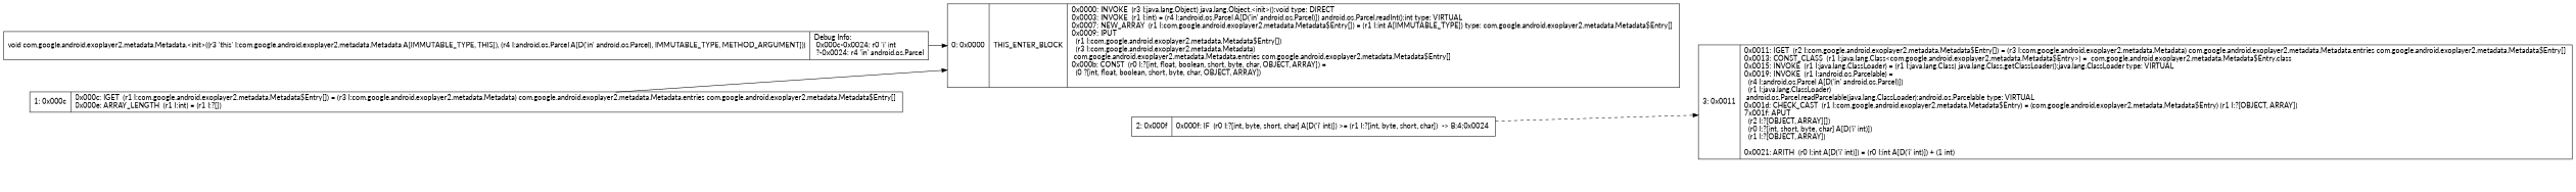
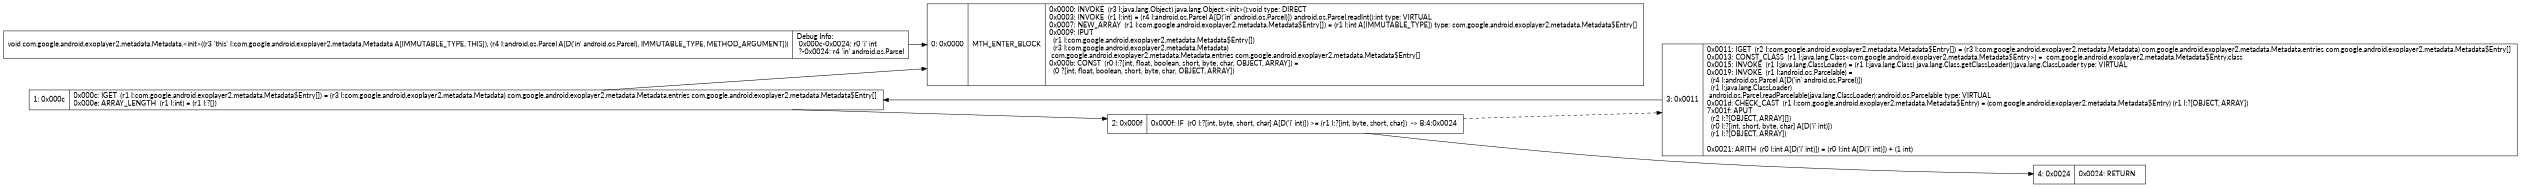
  digraph {
    fontname=Lato
    rankdir=LR
    node [fontname=Lato shape=record]
    edge [fontname=Lato]
-   n1 [label="{0\:\ 0x0000|THIS_ENTER_BLOCK\l|0x0000: INVOKE  (r3 I:java.lang.Object) java.lang.Object.\<init\>():void type: DIRECT \l0x0003: INVOKE  (r1 I:int) = (r4 I:android.os.Parcel A[D('in' android.os.Parcel)]) android.os.Parcel.readInt():int type: VIRTUAL \l0x0007: NEW_ARRAY  (r1 I:com.google.android.exoplayer2.metadata.Metadata$Entry[]) = (r1 I:int A[IMMUTABLE_TYPE]) type: com.google.android.exoplayer2.metadata.Metadata$Entry[] \l0x0009: IPUT  \l  (r1 I:com.google.android.exoplayer2.metadata.Metadata$Entry[])\l  (r3 I:com.google.android.exoplayer2.metadata.Metadata)\l com.google.android.exoplayer2.metadata.Metadata.entries com.google.android.exoplayer2.metadata.Metadata$Entry[] \l0x000b: CONST  (r0 I:?[int, float, boolean, short, byte, char, OBJECT, ARRAY]) = \l  (0 ?[int, float, boolean, short, byte, char, OBJECT, ARRAY])\l \l}"]
+   n1 [label="{0\:\ 0x0000|MTH_ENTER_BLOCK\l|0x0000: INVOKE  (r3 I:java.lang.Object) java.lang.Object.\<init\>():void type: DIRECT \l0x0003: INVOKE  (r1 I:int) = (r4 I:android.os.Parcel A[D('in' android.os.Parcel)]) android.os.Parcel.readInt():int type: VIRTUAL \l0x0007: NEW_ARRAY  (r1 I:com.google.android.exoplayer2.metadata.Metadata$Entry[]) = (r1 I:int A[IMMUTABLE_TYPE]) type: com.google.android.exoplayer2.metadata.Metadata$Entry[] \l0x0009: IPUT  \l  (r1 I:com.google.android.exoplayer2.metadata.Metadata$Entry[])\l  (r3 I:com.google.android.exoplayer2.metadata.Metadata)\l com.google.android.exoplayer2.metadata.Metadata.entries com.google.android.exoplayer2.metadata.Metadata$Entry[] \l0x000b: CONST  (r0 I:?[int, float, boolean, short, byte, char, OBJECT, ARRAY]) = \l  (0 ?[int, float, boolean, short, byte, char, OBJECT, ARRAY])\l \l}"]
    n2 [label="{1\:\ 0x000c|0x000c: IGET  (r1 I:com.google.android.exoplayer2.metadata.Metadata$Entry[]) = (r3 I:com.google.android.exoplayer2.metadata.Metadata) com.google.android.exoplayer2.metadata.Metadata.entries com.google.android.exoplayer2.metadata.Metadata$Entry[] \l0x000e: ARRAY_LENGTH  (r1 I:int) = (r1 I:?[]) \l}"]
    n3 [label="{2\:\ 0x000f|0x000f: IF  (r0 I:?[int, byte, short, char] A[D('i' int)]) \>= (r1 I:?[int, byte, short, char])  \-\> B:4:0x0024 \l}"]
    n4 [label="{3\:\ 0x0011|0x0011: IGET  (r2 I:com.google.android.exoplayer2.metadata.Metadata$Entry[]) = (r3 I:com.google.android.exoplayer2.metadata.Metadata) com.google.android.exoplayer2.metadata.Metadata.entries com.google.android.exoplayer2.metadata.Metadata$Entry[] \l0x0013: CONST_CLASS  (r1 I:java.lang.Class\<com.google.android.exoplayer2.metadata.Metadata$Entry\>) =  com.google.android.exoplayer2.metadata.Metadata$Entry.class \l0x0015: INVOKE  (r1 I:java.lang.ClassLoader) = (r1 I:java.lang.Class) java.lang.Class.getClassLoader():java.lang.ClassLoader type: VIRTUAL \l0x0019: INVOKE  (r1 I:android.os.Parcelable) = \l  (r4 I:android.os.Parcel A[D('in' android.os.Parcel)])\l  (r1 I:java.lang.ClassLoader)\l android.os.Parcel.readParcelable(java.lang.ClassLoader):android.os.Parcelable type: VIRTUAL \l0x001d: CHECK_CAST  (r1 I:com.google.android.exoplayer2.metadata.Metadata$Entry) = (com.google.android.exoplayer2.metadata.Metadata$Entry) (r1 I:?[OBJECT, ARRAY]) \l7x001f: APUT  \l  (r2 I:?[OBJECT, ARRAY][])\l  (r0 I:?[int, short, byte, char] A[D('i' int)])\l  (r1 I:?[OBJECT, ARRAY])\l \l0x0021: ARITH  (r0 I:int A[D('i' int)]) = (r0 I:int A[D('i' int)]) + (1 int) \l}"]
+   n5 [label="{4\:\ 0x0024|0x0024: RETURN   \l}"]
    n6 [label="{void com.google.android.exoplayer2.metadata.Metadata.\<init\>((r3 'this' I:com.google.android.exoplayer2.metadata.Metadata A[IMMUTABLE_TYPE, THIS]), (r4 I:android.os.Parcel A[D('in' android.os.Parcel), IMMUTABLE_TYPE, METHOD_ARGUMENT]))  | Debug Info:\l  0x000c\-0x0024: r0 'i' int\l  ?\-0x0024: r4 'in' android.os.Parcel\l}"]
    n2 -> n1
+   n2 -> n3
    n3 -> n4 [style=dashed]
+   n3 -> n5
+   n4 -> n2
    n6 -> n1
  }
